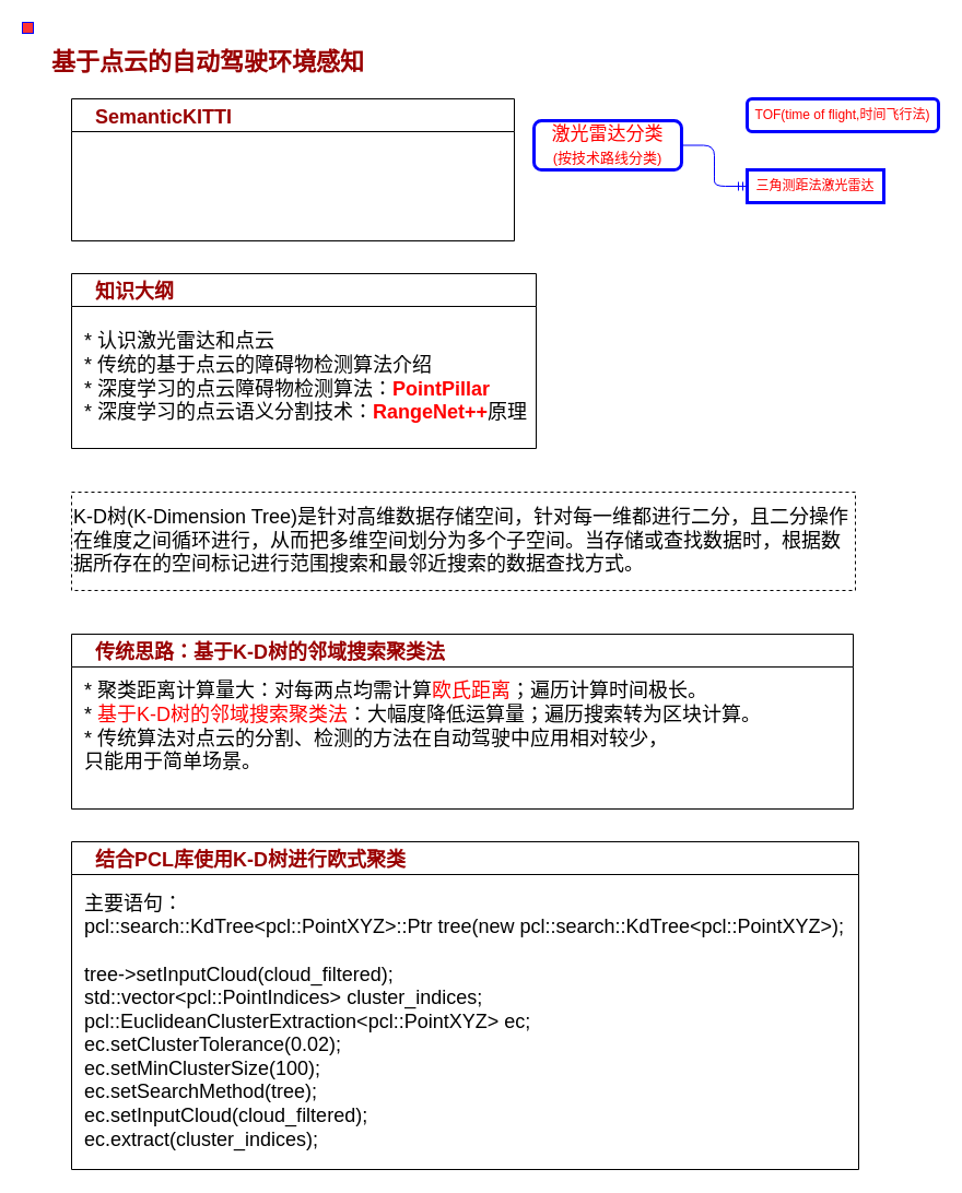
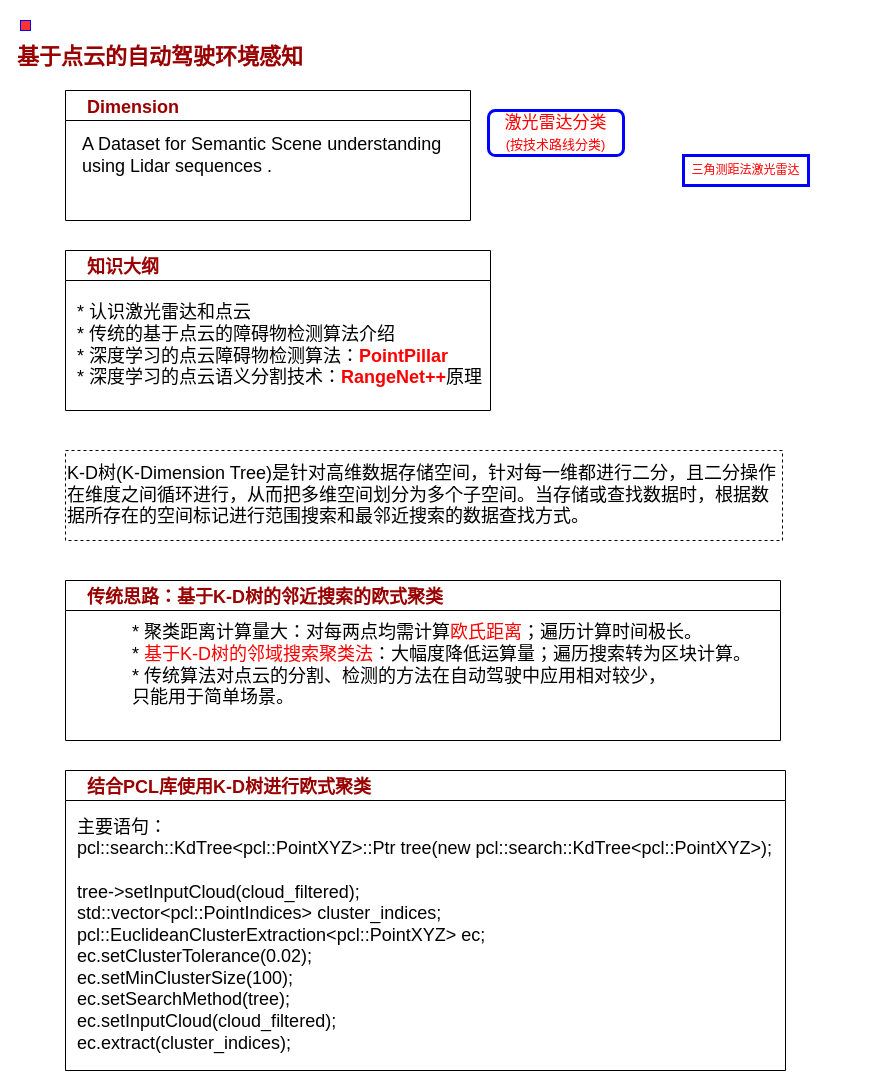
  <mxCell id="0" />
  <mxCell id="1" parent="0" />
- <mxCell id="2" value="基于点云的自动驾驶环境感知" style="text;html=1;strokeColor=none;fillColor=none;align=left;verticalAlign=middle;whiteSpace=wrap;rounded=0;fontSize=22;fontColor=#990000;fontStyle=1" parent="1" vertex="1"><mxGeometry x="45" y="42" width="335" height="30" as="geometry" /></mxCell>
- <mxCell id="3" value="    SemanticKITTI" style="swimlane;fontSize=18;fontColor=#990000;strokeColor=#000000;fillColor=none;startSize=30;align=left;" parent="1" vertex="1"><mxGeometry x="65" y="90" width="405" height="130" as="geometry"><mxRectangle x="30" y="70" width="190" height="30" as="alternateBounds" /></mxGeometry></mxCell>
+ <mxCell id="2" value="基于点云的自动驾驶环境感知" style="text;html=1;strokeColor=none;fillColor=none;align=left;verticalAlign=middle;whiteSpace=wrap;rounded=0;fontSize=22;fontColor=#990000;fontStyle=1" parent="1" vertex="1"><mxGeometry x="15" y="42" width="335" height="30" as="geometry" /></mxCell>
+ <mxCell id="3" value="    Dimension" style="swimlane;fontSize=18;fontColor=#990000;strokeColor=#000000;fillColor=none;startSize=30;align=left;" parent="1" vertex="1"><mxGeometry x="65" y="90" width="405" height="130" as="geometry"><mxRectangle x="30" y="70" width="190" height="30" as="alternateBounds" /></mxGeometry></mxCell>
+ <mxCell id="4" value="A Dataset for Semantic Scene understanding &lt;br&gt;using Lidar sequences ." style="text;html=1;align=left;verticalAlign=middle;resizable=0;points=[];autosize=1;strokeColor=none;fillColor=none;fontSize=18;fontColor=#000000;" parent="3" vertex="1"><mxGeometry x="15" y="40" width="370" height="50" as="geometry" /></mxCell>
  <mxCell id="5" value="    知识大纲" style="swimlane;fontSize=18;fontColor=#990000;strokeColor=#000000;fillColor=none;startSize=30;align=left;" parent="1" vertex="1"><mxGeometry x="65" y="250" width="425" height="160" as="geometry"><mxRectangle x="25" y="220" width="395" height="30" as="alternateBounds" /></mxGeometry></mxCell>
  <mxCell id="6" value="* 认识激光雷达和点云&lt;br&gt;* 传统的基于点云的障碍物检测算法介绍&lt;br&gt;* 深度学习的点云障碍物检测算法：&lt;b&gt;&lt;font color=&quot;#ff0000&quot;&gt;PointPillar&lt;/font&gt;&lt;/b&gt;&lt;br&gt;* 深度学习的点云语义分割技术：&lt;font color=&quot;#ff0000&quot;&gt;&lt;b&gt;RangeNet++&lt;/b&gt;&lt;/font&gt;原理" style="text;html=1;align=left;verticalAlign=middle;resizable=0;points=[];autosize=1;strokeColor=none;fillColor=none;fontSize=18;fontColor=#000000;" parent="5" vertex="1"><mxGeometry x="10" y="50" width="420" height="90" as="geometry" /></mxCell>
  <mxCell id="7" value="激光雷达分类&lt;br&gt;&lt;font style=&quot;font-size: 13px&quot;&gt;(按技术路线分类)&lt;/font&gt;" style="rounded=1;whiteSpace=wrap;html=1;fontSize=17;fontColor=#FF0000;strokeColor=#0000FF;strokeWidth=3;fillColor=none;" parent="1" vertex="1"><mxGeometry x="488" y="110" width="135" height="45" as="geometry" /></mxCell>
- <mxCell id="8" value="TOF(time of flight,时间飞行法)" style="rounded=1;whiteSpace=wrap;html=1;fontSize=12;fontColor=#FF0000;strokeColor=#0000FF;strokeWidth=3;fillColor=none;" parent="1" vertex="1"><mxGeometry x="683" y="90" width="175" height="30" as="geometry" /></mxCell>
  <mxCell id="9" value="三角测距法激光雷达" style="whiteSpace=wrap;html=1;fontSize=12;fontColor=#FF0000;strokeColor=#0000FF;strokeWidth=3;fillColor=none;rounded=0;" parent="1" vertex="1"><mxGeometry x="683" y="155" width="125" height="30" as="geometry" /></mxCell>
- <mxCell id="10" value="" style="edgeStyle=entityRelationEdgeStyle;fontSize=12;html=1;endArrow=ERmandOne;fontColor=#FF0000;strokeColor=#0000FF;fillColor=#33FF33;exitX=1;exitY=0.5;exitDx=0;exitDy=0;entryX=0;entryY=0.5;entryDx=0;entryDy=0;" parent="1" source="7" target="9" edge="1"><mxGeometry width="100" height="100" relative="1" as="geometry"><mxPoint x="623" y="285" as="sourcePoint" /><mxPoint x="683" y="245" as="targetPoint" /></mxGeometry></mxCell>
- <mxCell id="11" value="    传统思路：基于K-D树的邻域搜索聚类法" style="swimlane;fontSize=18;fontColor=#990000;strokeColor=#000000;fillColor=none;startSize=30;align=left;" parent="1" vertex="1"><mxGeometry x="65" y="580" width="715" height="160" as="geometry"><mxRectangle x="25" y="220" width="395" height="30" as="alternateBounds" /></mxGeometry></mxCell>
- <mxCell id="12" value="* 聚类距离计算量大：对每两点均需计算&lt;font color=&quot;#ff0000&quot;&gt;欧氏距离&lt;/font&gt;；遍历计算时间极长。&lt;br&gt;* &lt;font color=&quot;#ff0000&quot;&gt;基于K-D树的邻域搜索聚类法&lt;/font&gt;：大幅度降低运算量；遍历搜索转为区块计算。&lt;br&gt;* 传统算法对点云的分割、检测的方法在自动驾驶中应用相对较少，&lt;br&gt;只能用于简单场景。" style="text;html=1;align=left;verticalAlign=middle;resizable=0;points=[];autosize=1;strokeColor=none;fillColor=none;fontSize=18;fontColor=#000000;" parent="11" vertex="1"><mxGeometry x="10" y="40" width="630" height="90" as="geometry" /></mxCell>
+ <mxCell id="11" value="    传统思路：基于K-D树的邻近搜索的欧式聚类" style="swimlane;fontSize=18;fontColor=#990000;strokeColor=#000000;fillColor=none;startSize=30;align=left;" parent="1" vertex="1"><mxGeometry x="65" y="580" width="715" height="160" as="geometry"><mxRectangle x="25" y="220" width="395" height="30" as="alternateBounds" /></mxGeometry></mxCell>
+ <mxCell id="12" value="* 聚类距离计算量大：对每两点均需计算&lt;font color=&quot;#ff0000&quot;&gt;欧氏距离&lt;/font&gt;；遍历计算时间极长。&lt;br&gt;* &lt;font color=&quot;#ff0000&quot;&gt;基于K-D树的邻域搜索聚类法&lt;/font&gt;：大幅度降低运算量；遍历搜索转为区块计算。&lt;br&gt;* 传统算法对点云的分割、检测的方法在自动驾驶中应用相对较少，&lt;br&gt;只能用于简单场景。" style="text;html=1;align=left;verticalAlign=middle;resizable=0;points=[];autosize=1;strokeColor=none;fillColor=none;fontSize=18;fontColor=#000000;" parent="11" vertex="1"><mxGeometry x="65" y="40" width="630" height="90" as="geometry" /></mxCell>
  <mxCell id="13" value="K-D树(K-Dimension Tree)是针对高维数据存储空间，针对每一维都进行二分，且二分操作在维度之间循环进行，从而把多维空间划分为多个子空间。当存储或查找数据时，根据数据所存在的空间标记进行范围搜索和最邻近搜索的数据查找方式。" style="rounded=0;whiteSpace=wrap;html=1;fontSize=18;fontColor=#000000;fillColor=none;strokeColor=#000000;align=left;dashed=1;" parent="1" vertex="1"><mxGeometry x="65" y="450" width="717" height="90" as="geometry" /></mxCell>
  <mxCell id="14" value="    结合PCL库使用K-D树进行欧式聚类" style="swimlane;fontSize=18;fontColor=#990000;strokeColor=#000000;fillColor=none;startSize=30;align=left;" parent="1" vertex="1"><mxGeometry x="65" y="770" width="720" height="300" as="geometry"><mxRectangle x="25" y="220" width="395" height="30" as="alternateBounds" /></mxGeometry></mxCell>
  <mxCell id="15" value="主要语句：&lt;br&gt;pcl::search::KdTree&amp;lt;pcl::PointXYZ&amp;gt;::Ptr tree(new pcl::search::KdTree&amp;lt;pcl::PointXYZ&amp;gt;);&lt;br&gt;&lt;br&gt;tree-&amp;gt;setInputCloud(cloud_filtered);&lt;br&gt;std::vector&amp;lt;pcl::PointIndices&amp;gt; cluster_indices;&lt;br&gt;pcl::EuclideanClusterExtraction&amp;lt;pcl::PointXYZ&amp;gt; ec;&lt;br&gt;ec.setClusterTolerance(0.02);&lt;br&gt;ec.setMinClusterSize(100);&lt;br&gt;ec.setSearchMethod(tree);&lt;br&gt;ec.setInputCloud(cloud_filtered);&lt;br&gt;ec.extract(cluster_indices);" style="text;html=1;align=left;verticalAlign=middle;resizable=0;points=[];autosize=1;strokeColor=none;fillColor=none;fontSize=18;fontColor=#000000;" parent="14" vertex="1"><mxGeometry x="10" y="40" width="710" height="250" as="geometry" /></mxCell>
  <mxCell id="16" value="" style="rounded=0;whiteSpace=wrap;html=1;fontSize=16;fontColor=#000000;strokeColor=#0000FF;fillColor=#FF3333;" parent="1" vertex="1"><mxGeometry width="10" height="10" as="geometry" x="20" y="20" /></mxCell>
